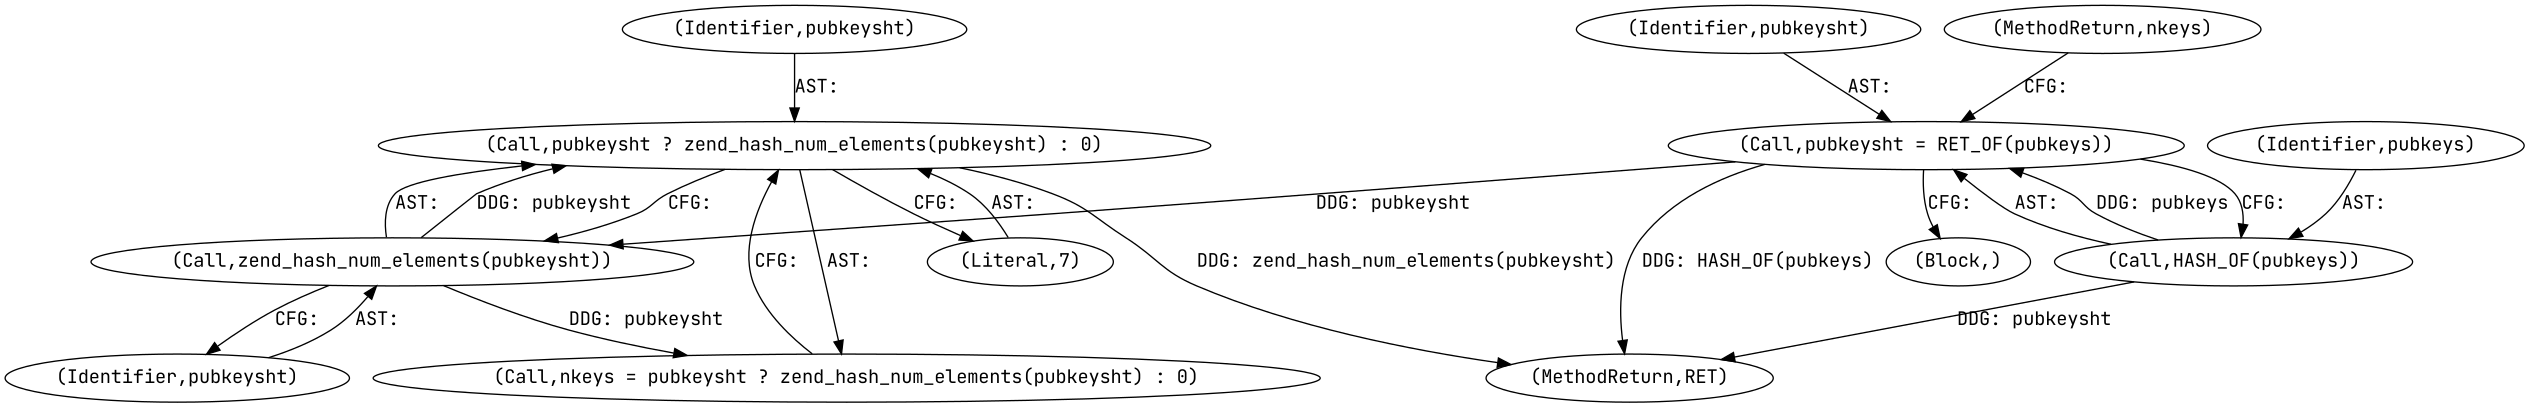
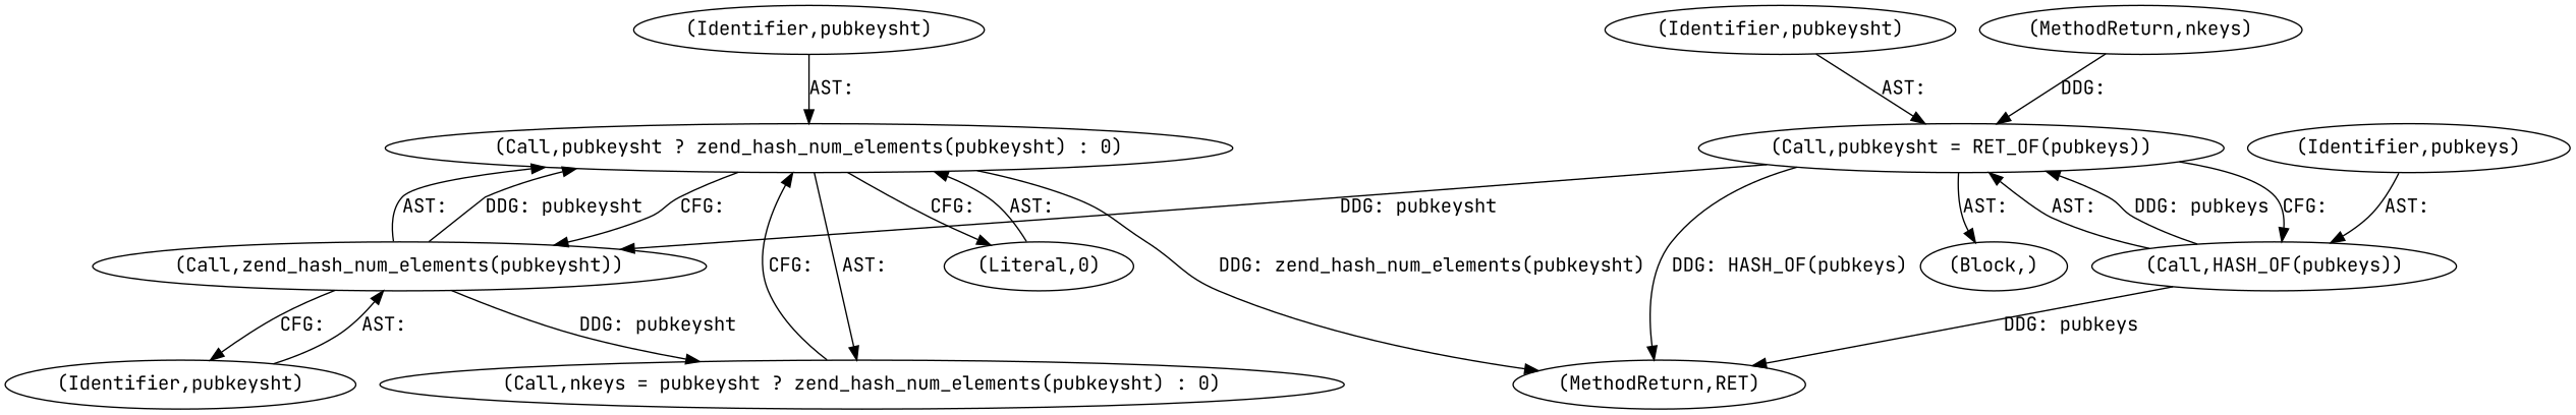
  digraph {
    fontname="JetBrains Mono"
    node [fontname="JetBrains Mono"]
    edge [fontname="JetBrains Mono"]
    n1 [label="(Call,pubkeysht ? zend_hash_num_elements(pubkeysht) : 0)"]
    n2 [label="(Call,zend_hash_num_elements(pubkeysht))"]
    n3 [label="(MethodReturn,RET)"]
-   n4 [label="(Literal,7)"]
+   n4 [label="(Literal,0)"]
    n5 [label="(Call,nkeys = pubkeysht ? zend_hash_num_elements(pubkeysht) : 0)"]
    n6 [label="(Identifier,pubkeysht)"]
    n7 [label="(Call,pubkeysht = RET_OF(pubkeys))"]
    n8 [label="(Call,HASH_OF(pubkeys))"]
    n9 [label="(Block,)"]
    n10 [label="(Identifier,pubkeys)"]
    n11 [label="(MethodReturn,nkeys)"]
    n12 [label="(Identifier,pubkeysht)"]
    n13 [label="(Identifier,pubkeysht)"]
    n1 -> n2 [label="CFG: "]
    n1 -> n3 [label="DDG: zend_hash_num_elements(pubkeysht)"]
    n1 -> n4 [label="CFG: "]
    n1 -> n5 [label="AST: "]
    n2 -> n1 [label="AST: "]
    n2 -> n1 [label="DDG: pubkeysht"]
    n2 -> n5 [label="DDG: pubkeysht"]
    n2 -> n6 [label="CFG: "]
    n4 -> n1 [label="AST: "]
    n5 -> n1 [label="CFG: "]
    n6 -> n2 [label="AST: "]
    n7 -> n2 [label="DDG: pubkeysht"]
    n7 -> n3 [label="DDG: HASH_OF(pubkeys)"]
    n7 -> n8 [label="CFG: "]
-   n7 -> n9 [label="CFG: "]
-   n8 -> n3 [label="DDG: pubkeysht"]
+   n7 -> n9 [label="AST: "]
+   n8 -> n3 [label="DDG: pubkeys"]
    n8 -> n7 [label="AST: "]
    n8 -> n7 [label="DDG: pubkeys"]
    n10 -> n8 [label="AST: "]
-   n11 -> n7 [label="CFG: "]
+   n11 -> n7 [label="DDG: "]
    n12 -> n7 [label="AST: "]
    n13 -> n1 [label="AST: "]
  }
